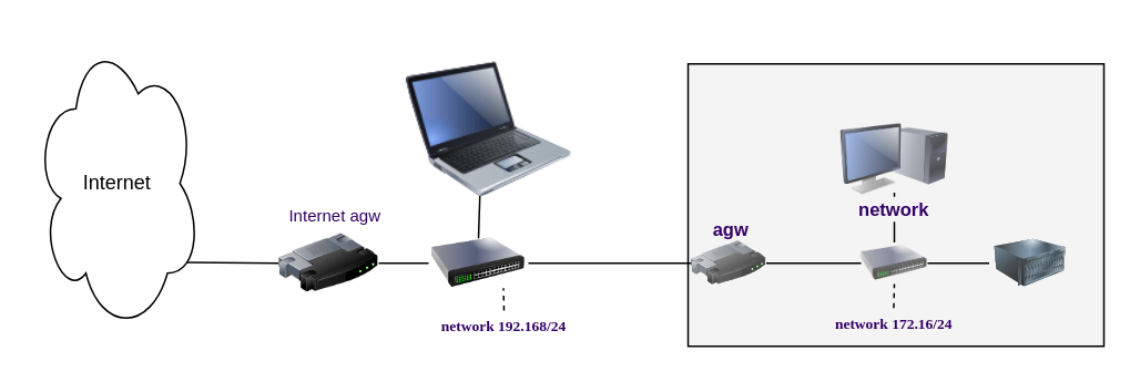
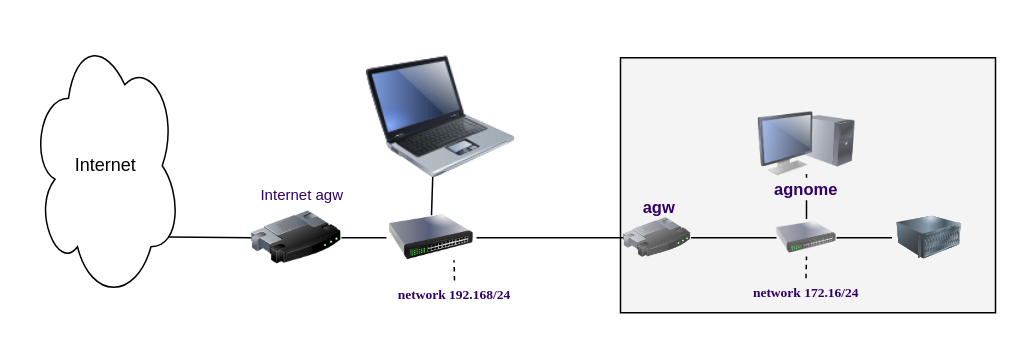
  <mxCell id="0" />
  <mxCell id="1" parent="0" />
  <mxCell id="2" value="" style="rounded=0;whiteSpace=wrap;html=1;glass=0;fillColor=#F4F4F4;strokeColor=default;" parent="1" vertex="1"><mxGeometry x="413" y="38" width="250" height="170" as="geometry" /></mxCell>
  <mxCell id="3" style="edgeStyle=none;html=1;entryX=0;entryY=0.5;entryDx=0;entryDy=0;exitX=0.92;exitY=0.764;exitDx=0;exitDy=0;exitPerimeter=0;endArrow=none;endFill=0;" parent="1" source="4" target="6" edge="1"><mxGeometry relative="1" as="geometry" /></mxCell>
  <mxCell id="4" value="Internet" style="ellipse;shape=cloud;whiteSpace=wrap;html=1;fillColor=none;strokeColor=default;" parent="1" vertex="1"><mxGeometry x="20" y="20" width="100" height="180" as="geometry" /></mxCell>
  <mxCell id="5" style="edgeStyle=none;html=1;entryX=0;entryY=0.5;entryDx=0;entryDy=0;endArrow=none;endFill=0;" parent="1" source="6" target="7" edge="1"><mxGeometry relative="1" as="geometry" /></mxCell>
  <mxCell id="6" value="" style="image;html=1;image=img/lib/clip_art/networking/Router_128x128.png" parent="1" vertex="1"><mxGeometry x="167" y="138" width="60" height="40" as="geometry" /></mxCell>
  <mxCell id="7" value="" style="image;html=1;image=img/lib/clip_art/networking/Switch_128x128.png" parent="1" vertex="1"><mxGeometry x="257" y="143" width="60" height="30" as="geometry" /></mxCell>
  <mxCell id="8" style="edgeStyle=none;html=1;entryX=0.5;entryY=0;entryDx=0;entryDy=0;strokeColor=default;endArrow=none;endFill=0;exitX=0.445;exitY=0.991;exitDx=0;exitDy=0;exitPerimeter=0;" parent="1" source="9" target="7" edge="1"><mxGeometry relative="1" as="geometry" /></mxCell>
  <mxCell id="9" value="" style="image;html=1;image=img/lib/clip_art/computers/Laptop_128x128.png" parent="1" vertex="1"><mxGeometry x="242" y="37" width="103" height="81" as="geometry" /></mxCell>
  <mxCell id="10" style="edgeStyle=none;html=1;entryX=1;entryY=0.5;entryDx=0;entryDy=0;fontSize=16;fontColor=#000066;endArrow=none;endFill=0;" parent="1" source="11" target="7" edge="1"><mxGeometry relative="1" as="geometry" /></mxCell>
  <mxCell id="11" value="" style="image;html=1;image=img/lib/clip_art/networking/Router_128x128.png;opacity=70;" parent="1" vertex="1"><mxGeometry x="415" y="141.75" width="45" height="32.5" as="geometry" /></mxCell>
  <mxCell id="12" style="edgeStyle=none;html=1;fontSize=16;fontColor=#000066;endArrow=none;endFill=0;exitX=0;exitY=0.5;exitDx=0;exitDy=0;entryX=1;entryY=0.5;entryDx=0;entryDy=0;" parent="1" source="15" edge="1" target="11"><mxGeometry relative="1" as="geometry"><mxPoint x="577" y="158" as="sourcePoint" /><mxPoint x="487" y="158" as="targetPoint" /></mxGeometry></mxCell>
  <mxCell id="13" style="edgeStyle=none;html=1;entryX=1;entryY=0.5;entryDx=0;entryDy=0;fontSize=16;fontColor=#000066;endArrow=none;endFill=0;" parent="1" source="14" target="15" edge="1"><mxGeometry relative="1" as="geometry" /></mxCell>
  <mxCell id="14" value="" style="image;html=1;image=img/lib/clip_art/computers/Server_128x128.png;glass=0;fontSize=16;fontColor=#000066;fillColor=#F4F4F4;opacity=80;" parent="1" vertex="1"><mxGeometry x="594" y="143.5" width="50" height="29" as="geometry" /></mxCell>
  <mxCell id="15" value="" style="image;html=1;image=img/lib/clip_art/networking/Switch_128x128.png;opacity=70;" parent="1" vertex="1"><mxGeometry x="517" y="145.5" width="40" height="25" as="geometry" /></mxCell>
  <mxCell id="16" style="edgeStyle=none;rounded=0;html=1;entryX=0.5;entryY=0;entryDx=0;entryDy=0;fontSize=16;fontColor=#000066;endArrow=none;endFill=0;startArrow=none;" parent="1" source="25" target="15" edge="1"><mxGeometry relative="1" as="geometry" /></mxCell>
  <mxCell id="17" value="" style="image;html=1;image=img/lib/clip_art/computers/Monitor_Tower_128x128.png;glass=0;fontSize=16;fontColor=#000066;fillColor=#F4F4F4;opacity=70;" parent="1" vertex="1"><mxGeometry x="504.5" y="73" width="65" height="45" as="geometry" /></mxCell>
  <mxCell id="18" value="&lt;b&gt;&lt;font color=&quot;#330066&quot; style=&quot;font-size: 11px;&quot;&gt;agw&lt;br&gt;&lt;/font&gt;&lt;/b&gt;" style="text;html=1;strokeColor=none;fillColor=none;align=center;verticalAlign=middle;whiteSpace=wrap;rounded=0;glass=0;fontSize=16;fontColor=#000066;opacity=70;" parent="1" vertex="1"><mxGeometry x="417" y="126" width="44" height="19" as="geometry" /></mxCell>
  <mxCell id="19" value="&lt;p style=&quot;line-height: 50%;&quot;&gt;&lt;span style=&quot;font-size: 10px;&quot;&gt;&lt;font color=&quot;#330066&quot; style=&quot;font-size: 10px;&quot;&gt;Internet agw&lt;/font&gt;&lt;/span&gt;&lt;/p&gt;" style="text;html=1;strokeColor=none;fillColor=none;align=center;verticalAlign=middle;whiteSpace=wrap;rounded=0;glass=0;fontSize=16;fontColor=#000066;opacity=70;" parent="1" vertex="1"><mxGeometry x="171" y="117" width="60" height="22" as="geometry" /></mxCell>
  <mxCell id="20" style="edgeStyle=none;rounded=1;html=1;entryX=0.5;entryY=1;entryDx=0;entryDy=0;fontFamily=Lucida Console;fontSize=9;dashed=1;endArrow=none;endFill=0;" edge="1" parent="1" source="21" target="15"><mxGeometry relative="1" as="geometry" /></mxCell>
  <mxCell id="21" value="&lt;font face=&quot;Lucida Console&quot; color=&quot;#330066&quot; style=&quot;font-size: 9px;&quot;&gt;&lt;b&gt;network 172.16/24&lt;/b&gt;&lt;/font&gt;" style="text;html=1;strokeColor=none;fillColor=none;align=center;verticalAlign=middle;whiteSpace=wrap;rounded=0;glass=0;fontSize=16;fontColor=#000066;opacity=70;rotation=0;" vertex="1" parent="1"><mxGeometry x="499.5" y="185" width="74" height="13.5" as="geometry" /></mxCell>
  <mxCell id="22" style="edgeStyle=none;rounded=1;html=1;fontFamily=Lucida Console;fontSize=9;dashed=1;endArrow=none;endFill=0;entryX=0.75;entryY=1;entryDx=0;entryDy=0;" edge="1" parent="1" source="23" target="7"><mxGeometry relative="1" as="geometry"><mxPoint x="232" y="180.5" as="targetPoint" /></mxGeometry></mxCell>
  <mxCell id="23" value="&lt;font face=&quot;Lucida Console&quot; color=&quot;#330066&quot; style=&quot;font-size: 9px;&quot;&gt;&lt;b&gt;network 192.168/24&lt;/b&gt;&lt;/font&gt;" style="text;html=1;strokeColor=none;fillColor=none;align=center;verticalAlign=middle;whiteSpace=wrap;rounded=0;glass=0;fontSize=16;fontColor=#000066;opacity=70;rotation=0;" vertex="1" parent="1"><mxGeometry x="263" y="186.5" width="79" height="13.5" as="geometry" /></mxCell>
  <mxCell id="24" value="" style="edgeStyle=none;rounded=0;html=1;entryX=0.5;entryY=0;entryDx=0;entryDy=0;fontSize=16;fontColor=#000066;endArrow=none;endFill=0;" edge="1" parent="1" source="17" target="25"><mxGeometry relative="1" as="geometry"><mxPoint x="537" y="118" as="sourcePoint" /><mxPoint x="537" y="145.5" as="targetPoint" /></mxGeometry></mxCell>
- <mxCell id="25" value="&lt;b&gt;&lt;font color=&quot;#330066&quot; style=&quot;font-size: 11px;&quot;&gt;network&lt;/font&gt;&lt;/b&gt;" style="text;html=1;strokeColor=none;fillColor=none;align=center;verticalAlign=middle;whiteSpace=wrap;rounded=0;glass=0;fontSize=16;fontColor=#000066;opacity=70;" vertex="1" parent="1"><mxGeometry x="507" y="115.5" width="60" height="17.5" as="geometry" /></mxCell>
+ <mxCell id="25" value="&lt;b&gt;&lt;font color=&quot;#330066&quot; style=&quot;font-size: 11px;&quot;&gt;agnome&lt;/font&gt;&lt;/b&gt;" style="text;html=1;strokeColor=none;fillColor=none;align=center;verticalAlign=middle;whiteSpace=wrap;rounded=0;glass=0;fontSize=16;fontColor=#000066;opacity=70;" vertex="1" parent="1"><mxGeometry x="507" y="115.5" width="60" height="17.5" as="geometry" /></mxCell>
